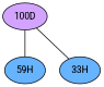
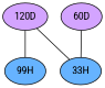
  graph {
    fontname="Roboto Condensed"
    node [fillcolor="#66B3FF" fontname="Roboto Condensed" style=radial]
    edge [fontname="Roboto Condensed" penwidth=1]
-   "59H"
-   "120D" [fillcolor="#D3A4FF" label="100D"]
+   "59H" [label="99H"]
+   "120D" [fillcolor="#D3A4FF"]
    "33H"
+   "60D" [fillcolor="#D3A4FF"]
    "120D" -- "59H"
    "120D" -- "33H"
+   "60D" -- "33H"
  }
